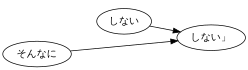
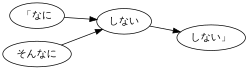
  digraph {
    rankdir=LR
+   n1 [label="「なに"]
    n2 [label="しない"]
    n3 [label="しない」"]
    n4 [label="そんなに"]
+   n1 -> n2
    n2 -> n3
-   n4 -> n3
+   n4 -> n2
  }
